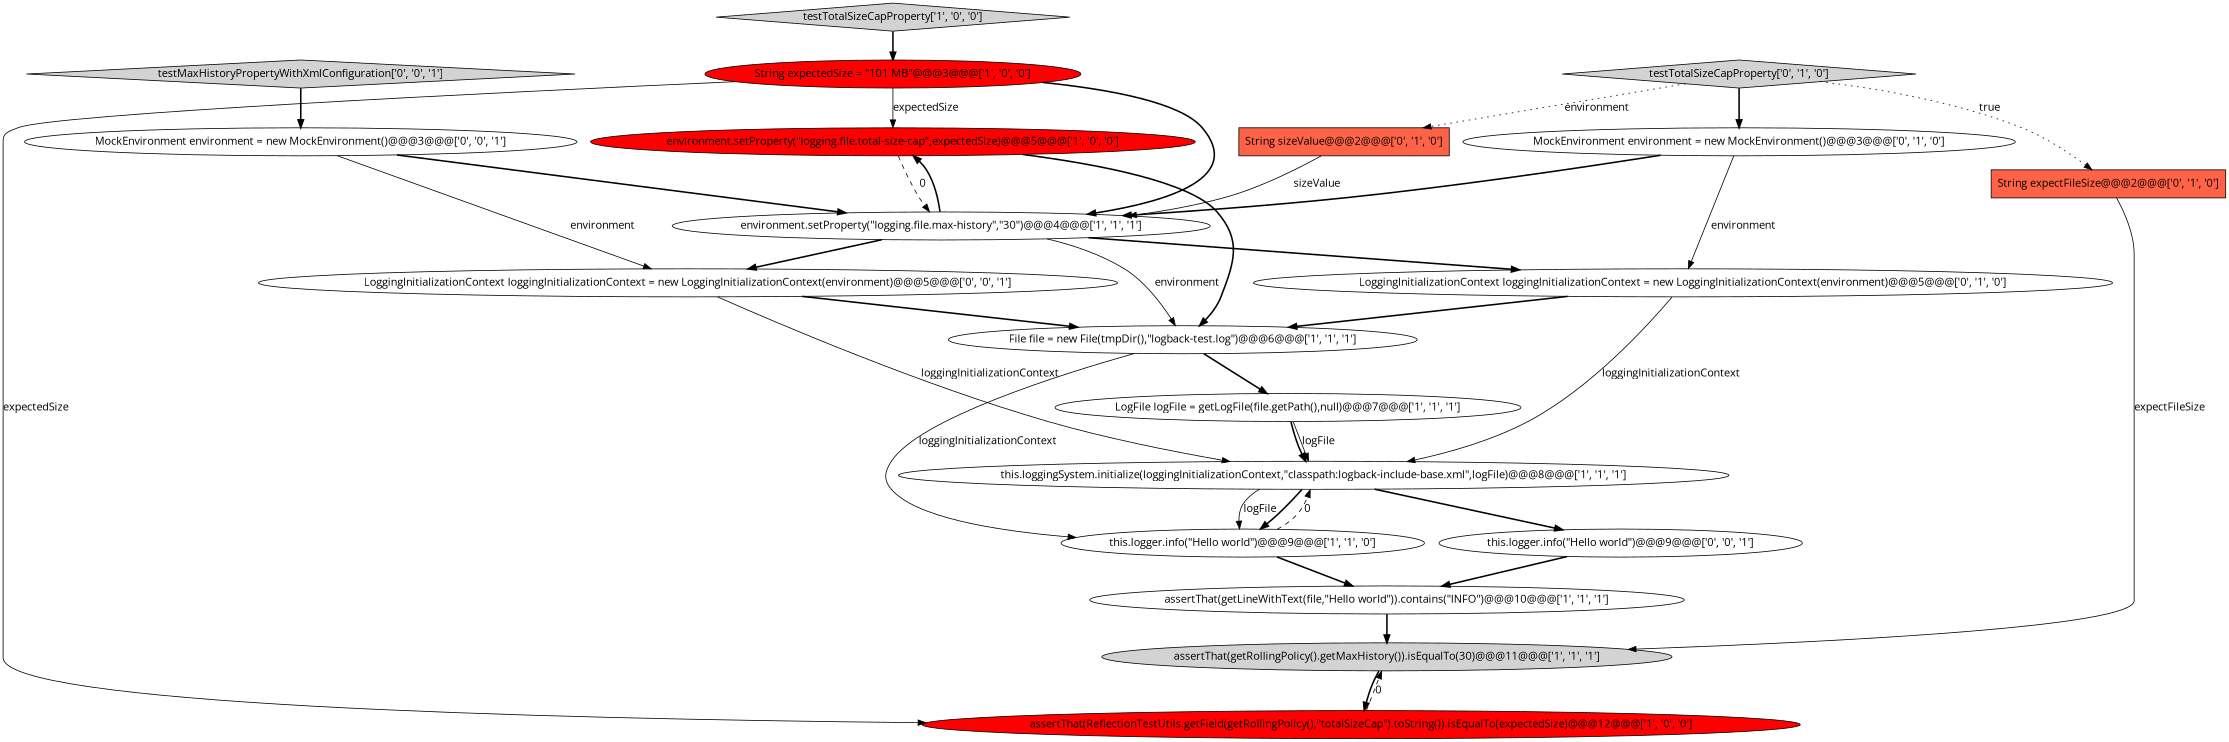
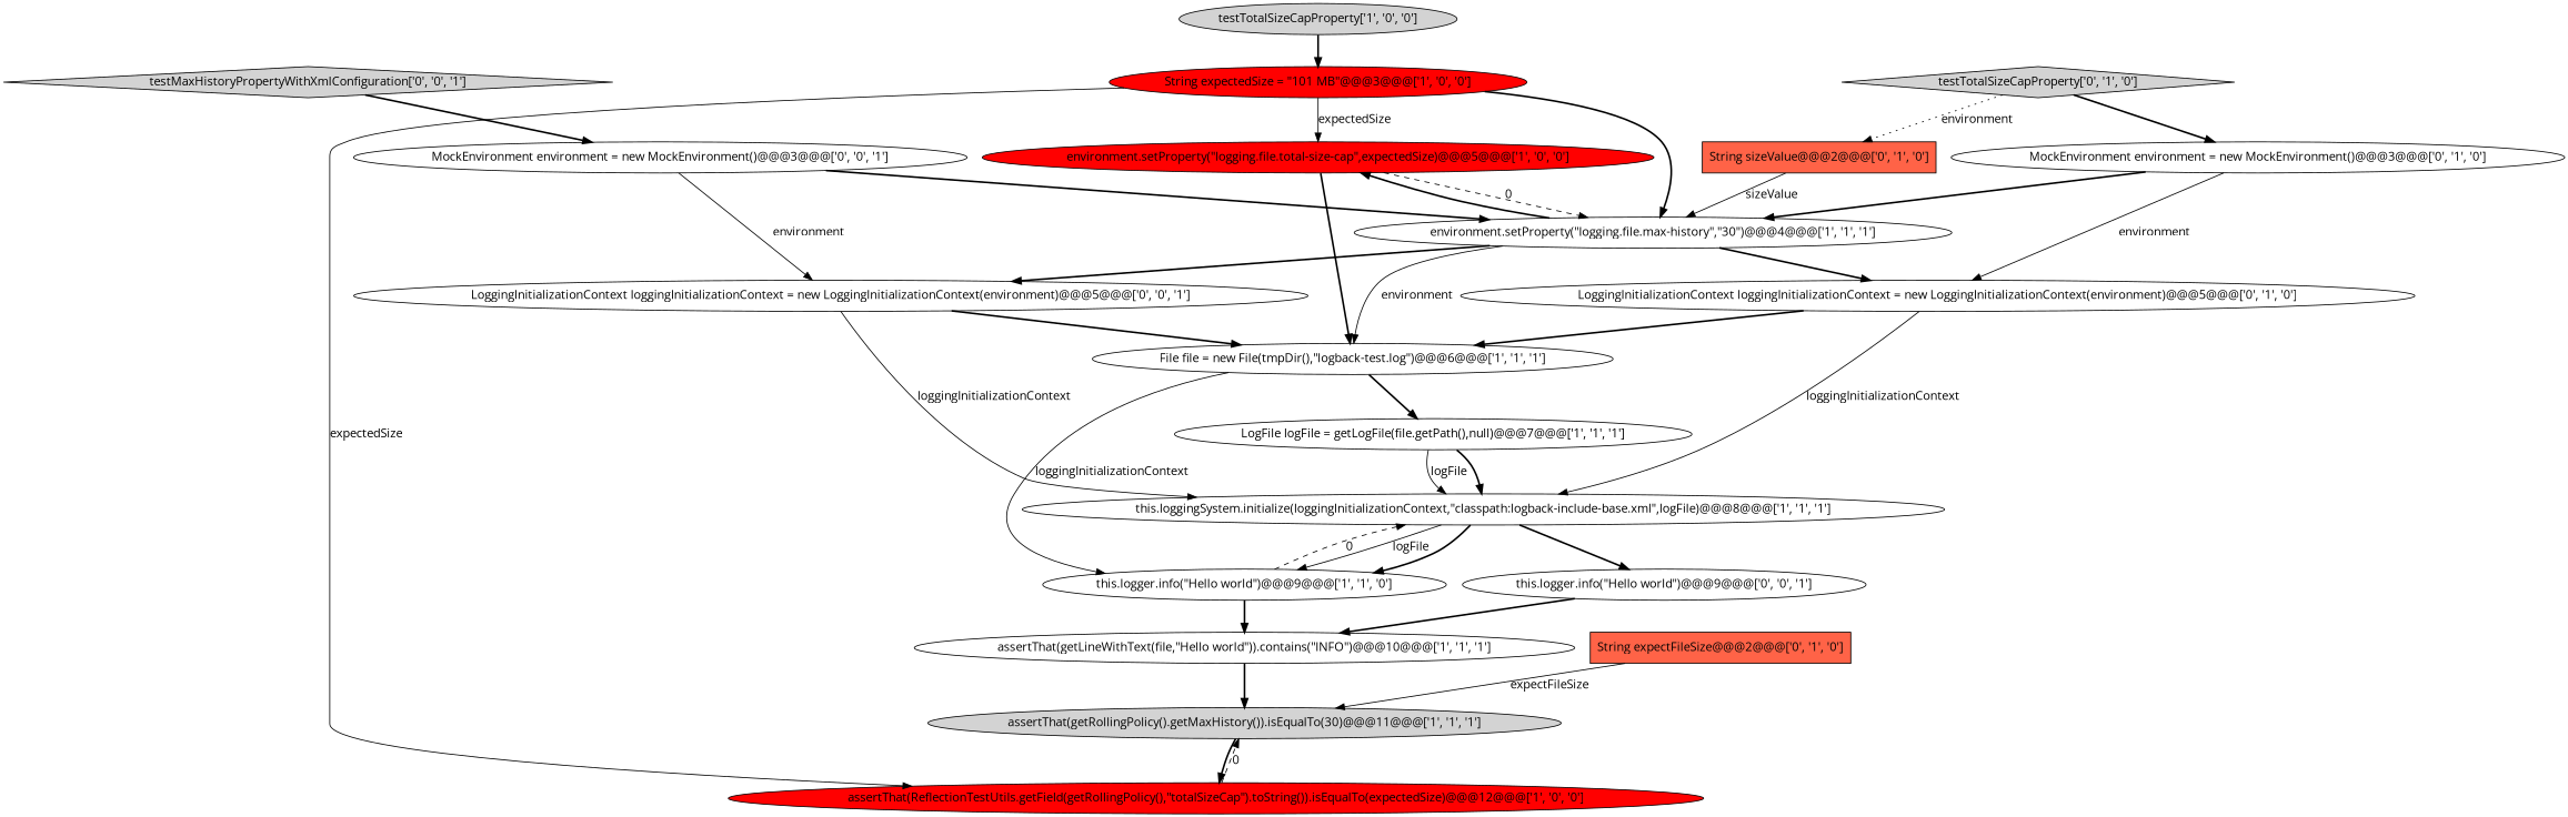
  digraph {
    fontname="Open Sans"
    node [fillcolor=white fontname="Open Sans" shape=ellipse style=filled]
    edge [fontname="Open Sans" style=bold]
    n1 [label="File file = new File(tmpDir(),\"logback-test.log\")@@@6@@@['1', '1', '1']"]
    n2 [label="LogFile logFile = getLogFile(file.getPath(),null)@@@7@@@['1', '1', '1']"]
    n3 [label="this.logger.info(\"Hello world\")@@@9@@@['1', '1', '0']"]
    n4 [label="this.loggingSystem.initialize(loggingInitializationContext,\"classpath:logback-include-base.xml\",logFile)@@@8@@@['1', '1', '1']"]
    n5 [label="assertThat(getLineWithText(file,\"Hello world\")).contains(\"INFO\")@@@10@@@['1', '1', '1']"]
    n6 [fillcolor=red label="String expectedSize = \"101 MB\"@@@3@@@['1', '0', '0']"]
    n7 [fillcolor=red label="environment.setProperty(\"logging.file.total-size-cap\",expectedSize)@@@5@@@['1', '0', '0']"]
    n8 [label="environment.setProperty(\"logging.file.max-history\",\"30\")@@@4@@@['1', '1', '1']"]
    n9 [fillcolor=red label="assertThat(ReflectionTestUtils.getField(getRollingPolicy(),\"totalSizeCap\").toString()).isEqualTo(expectedSize)@@@12@@@['1', '0', '0']"]
    n10 [label="LoggingInitializationContext loggingInitializationContext = new LoggingInitializationContext(environment)@@@5@@@['0', '0', '1']"]
    n11 [label="LoggingInitializationContext loggingInitializationContext = new LoggingInitializationContext(environment)@@@5@@@['0', '1', '0']"]
    n12 [fillcolor=lightgray label="assertThat(getRollingPolicy().getMaxHistory()).isEqualTo(30)@@@11@@@['1', '1', '1']"]
    n13 [label="this.logger.info(\"Hello world\")@@@9@@@['0', '0', '1']"]
    n14 [fillcolor=lightgray label="testTotalSizeCapProperty['0', '1', '0']" shape=diamond]
    n15 [fillcolor=tomato label="String expectFileSize@@@2@@@['0', '1', '0']" shape=box]
    n16 [label="MockEnvironment environment = new MockEnvironment()@@@3@@@['0', '1', '0']"]
    n17 [fillcolor=tomato label="String sizeValue@@@2@@@['0', '1', '0']" shape=box]
    n18 [label="MockEnvironment environment = new MockEnvironment()@@@3@@@['0', '0', '1']"]
    n19 [fillcolor=lightgray label="testMaxHistoryPropertyWithXmlConfiguration['0', '0', '1']" shape=diamond]
-   n20 [fillcolor=lightgray label="testTotalSizeCapProperty['1', '0', '0']" shape=diamond]
+   n20 [fillcolor=lightgray label="testTotalSizeCapProperty['1', '0', '0']"]
    n1 -> n2
    n1 -> n3 [label=loggingInitializationContext style=solid]
    n2 -> n4
    n2 -> n4 [label=logFile style=solid]
    n3 -> n4 [label=0 style=dashed]
    n3 -> n5
    n4 -> n3 [label=logFile style=solid]
    n4 -> n3
    n4 -> n13
    n5 -> n12
    n6 -> n7 [label=expectedSize style=solid]
    n6 -> n8
    n6 -> n9 [label=expectedSize style=solid]
    n7 -> n1
    n7 -> n8 [label=0 style=dashed]
    n8 -> n1 [label=environment style=solid]
    n8 -> n7
    n8 -> n10
    n8 -> n11
    n9 -> n12 [label=0 style=dashed]
    n10 -> n1
    n10 -> n4 [label=loggingInitializationContext style=solid]
    n11 -> n1
    n11 -> n4 [label=loggingInitializationContext style=solid]
    n12 -> n9
    n13 -> n5
-   n14 -> n15 [label=true style=dotted]
    n14 -> n16
    n14 -> n17 [label=environment style=dotted]
    n15 -> n12 [label=expectFileSize style=solid]
    n16 -> n8
    n16 -> n11 [label=environment style=solid]
    n17 -> n8 [label=sizeValue style=solid]
    n18 -> n8
    n18 -> n10 [label=environment style=solid]
    n19 -> n18
    n20 -> n6
  }
